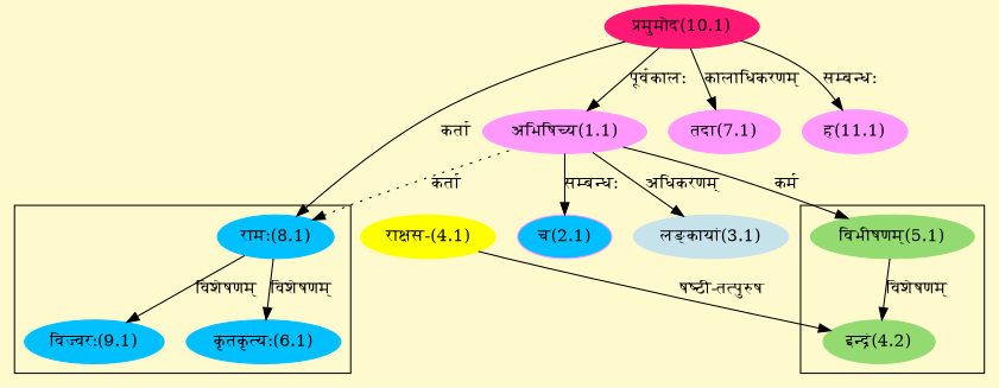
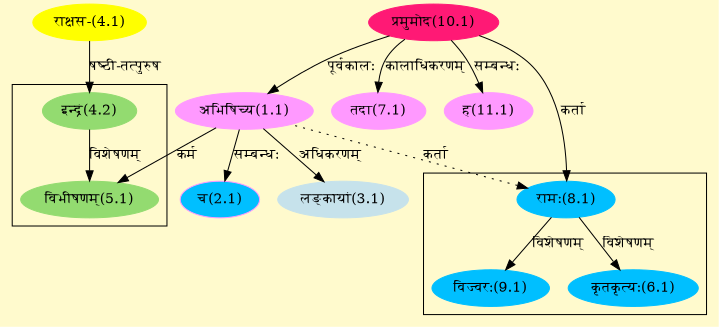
  digraph {
    bgcolor=lemonchiffon1
    compound=true
    rankdir=BT
    node [color="#FF99FF" style=filled]
    edge [dir=back]
    n1 [color="#93DB70" label="इन्द्रं(4.2)"]
    n2 [color="#93DB70" label="विभीषणम्(5.1)"]
    n3 [color="#00BFFF" label="कृतकृत्यः(6.1)"]
    n4 [color="#00BFFF" label="रामः(8.1)"]
    n5 [color="#00BFFF" label="विज्वरः(9.1)"]
    n6 [color="#FFFF00" label="राक्षस-(4.1)"]
    n7 [label="अभिषिच्य(1.1)"]
    n8 [color="#FF1975" label="प्रमुमोद(10.1)"]
    n9 [fillcolor="#00BFFF" label="च(2.1)"]
    n10 [color="#C6E2EB" label="लङ्कायां(3.1)"]
    n11 [label="तदा(7.1)"]
    n12 [label="ह(11.1)"]
    subgraph cluster_1 {
      n1
      n2
    }
    subgraph cluster_2 {
      n3
      n4
      n5
    }
-   n1 -> n2 [label="विशेषणम्"]
+   n2 -> n1 [label="विशेषणम्"]
    n1 -> n6 [label="षष्ठी-तत्पुरुष"]
    n2 -> n7 [label="कर्म"]
    n3 -> n4 [label="विशेषणम्"]
    n4 -> n7 [label="कर्ता" style=dotted]
    n4 -> n8 [label="कर्ता"]
    n5 -> n4 [label="विशेषणम्"]
    n7 -> n8 [label="पूर्वकालः"]
    n9 -> n7 [label="सम्बन्धः"]
    n10 -> n7 [label="अधिकरणम्"]
    n11 -> n8 [label="कालाधिकरणम्"]
    n12 -> n8 [label="सम्बन्धः"]
  }
